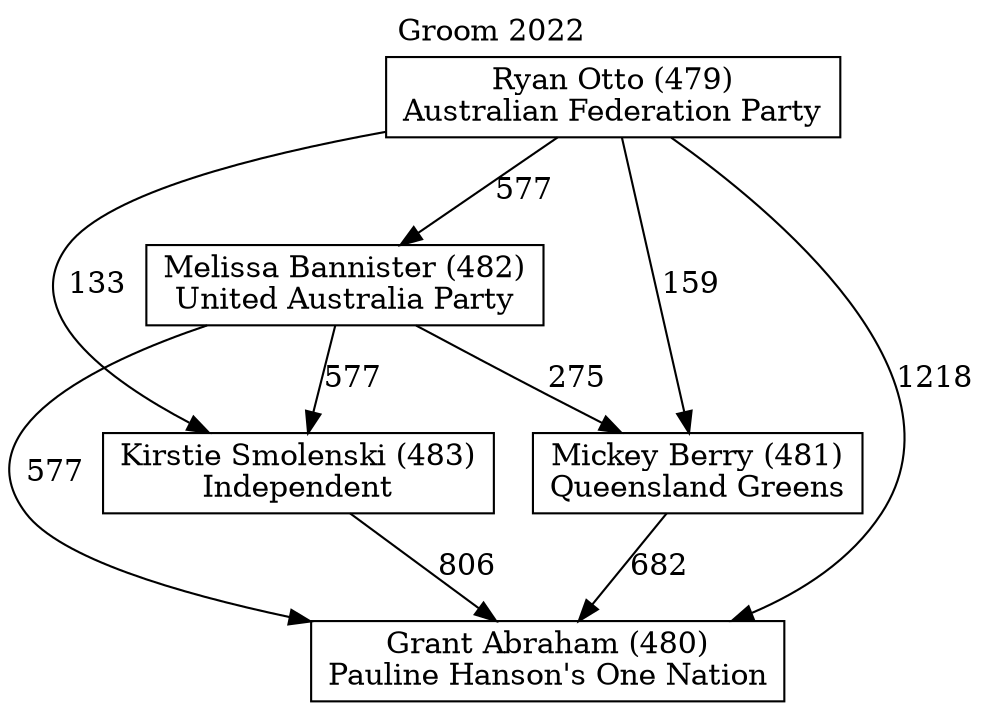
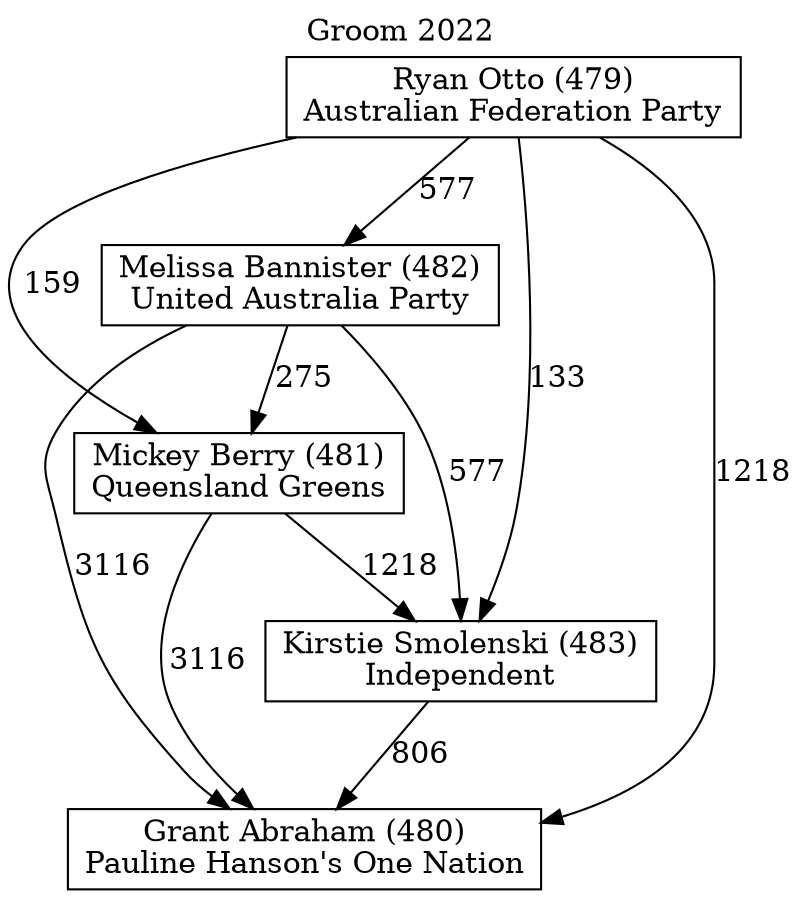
  digraph {
    label="Groom 2022"
    labelloc=t
    mclimit=10
    node [shape=box]
    n1 [label="Grant Abraham (480)\nPauline Hanson's One Nation"]
    n2 [label="Kirstie Smolenski (483)\nIndependent"]
    n3 [label="Mickey Berry (481)\nQueensland Greens"]
    n4 [label="Melissa Bannister (482)\nUnited Australia Party"]
    n5 [label="Ryan Otto (479)\nAustralian Federation Party"]
    n2 -> n1 [label=806]
-   n3 -> n1 [label=682]
-   n4 -> n1 [label=577]
+   n3 -> n1 [label=3116]
+   n3 -> n2 [label=1218]
+   n4 -> n1 [label=3116]
    n4 -> n2 [label=577]
    n4 -> n3 [label=275]
    n5 -> n1 [label=1218]
    n5 -> n2 [label=133]
    n5 -> n3 [label=159]
    n5 -> n4 [label=577]
  }
